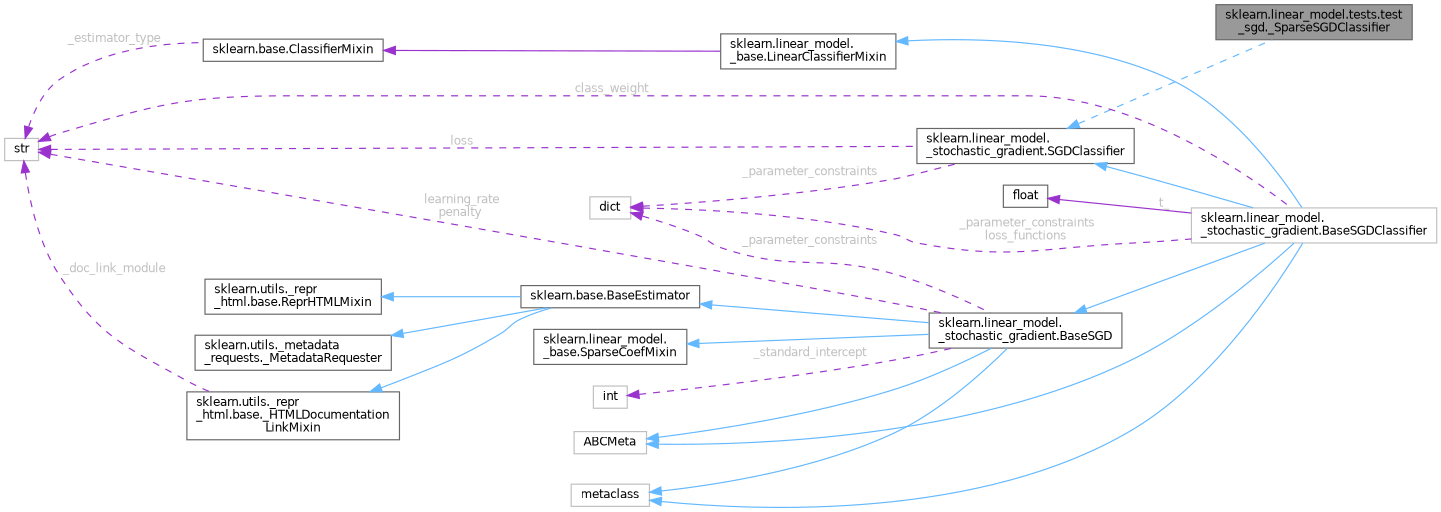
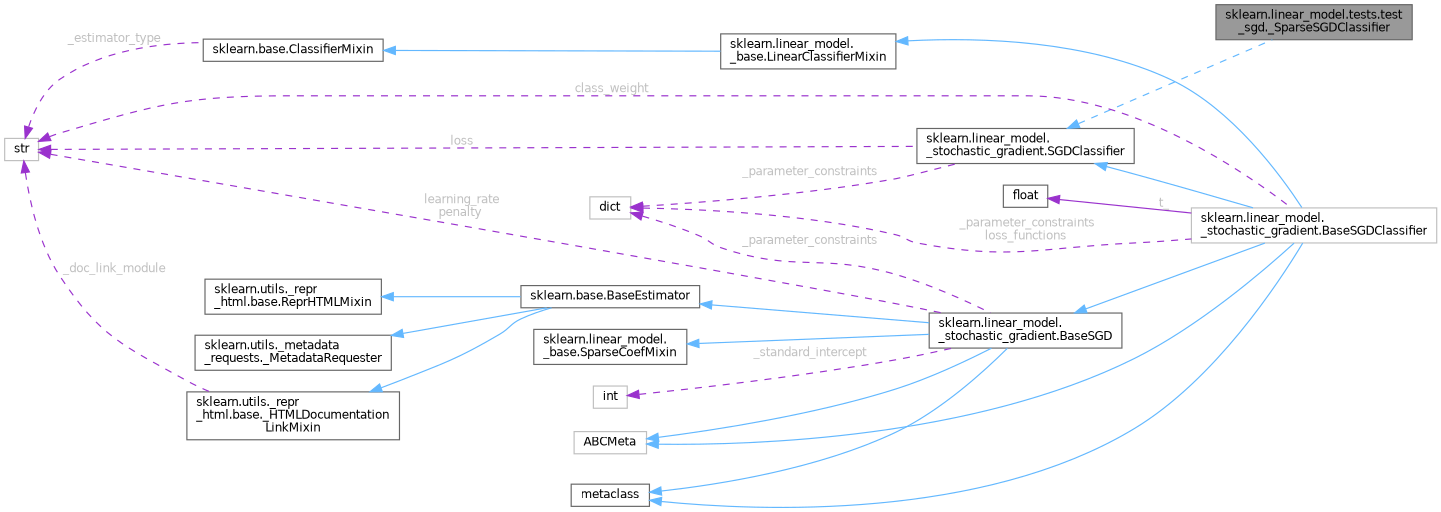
  digraph {
    rankdir=LR
    node [color=gray40 fillcolor=white fontname=Helvetica fontsize=10 shape=box style=filled]
    edge [color=steelblue1 dir=back fontname=Helvetica fontsize=10 labelfontname=Helvetica labelfontsize=10 style=solid]
    n1 [fillcolor=grey60 fontcolor=black height=0.2 label="sklearn.linear_model.tests.test\l_sgd._SparseSGDClassifier" width=0.4]
    n2 [height=0.2 label="sklearn.linear_model.\l_stochastic_gradient.SGDClassifier" width=0.4]
    n3 [color=grey75 height=0.2 label="sklearn.linear_model.\l_stochastic_gradient.BaseSGDClassifier" width=0.4]
    n4 [height=0.2 label="sklearn.linear_model.\l_base.LinearClassifierMixin" width=0.4]
    n5 [height=0.2 label="sklearn.base.ClassifierMixin" width=0.4]
    n6 [color=grey75 height=0.2 label=str width=0.4]
    n7 [height=0.2 label="sklearn.linear_model.\l_stochastic_gradient.BaseSGD" width=0.4]
    n8 [height=0.2 label="sklearn.utils._repr\l_html.base._HTMLDocumentation\lLinkMixin" width=0.4]
    n9 [height=0.2 label="sklearn.base.BaseEstimator" width=0.4]
    n10 [height=0.2 label="sklearn.linear_model.\l_base.SparseCoefMixin" width=0.4]
    n11 [height=0.2 label="sklearn.utils._repr\l_html.base.ReprHTMLMixin" width=0.4]
    n12 [height=0.2 label="sklearn.utils._metadata\l_requests._MetadataRequester" width=0.4]
-   n13 [color=grey75 height=0.2 label=metaclass width=0.4]
+   n13 [height=0.2 label=metaclass width=0.4]
    n14 [color=grey75 height=0.2 label=ABCMeta width=0.4]
    n15 [color=grey75 height=0.2 label=dict width=0.4]
    n16 [color=grey75 height=0.2 label=int width=0.4]
    n17 [height=0.2 label=float width=0.4]
    n2 -> n1 [style=dashed]
    n2 -> n3
    n4 -> n3
-   n5 -> n4 [color=darkorchid3]
+   n5 -> n4
    n6 -> n2 [color=darkorchid3 fontcolor=grey label=" loss" style=dashed]
    n6 -> n3 [color=darkorchid3 fontcolor=grey label=" class_weight" style=dashed]
    n6 -> n5 [color=darkorchid3 fontcolor=grey label=" _estimator_type" style=dashed]
    n6 -> n7 [color=darkorchid3 fontcolor=grey label=" learning_rate\npenalty" style=dashed]
    n6 -> n8 [color=darkorchid3 fontcolor=grey label=" _doc_link_module" style=dashed]
    n7 -> n3
    n8 -> n9
    n9 -> n7
    n10 -> n7
    n11 -> n9
    n12 -> n9
    n13 -> n3
    n13 -> n7
    n14 -> n3
    n14 -> n7
    n15 -> n2 [color=darkorchid3 fontcolor=grey label=" _parameter_constraints" style=dashed]
    n15 -> n3 [color=darkorchid3 fontcolor=grey label=" _parameter_constraints\nloss_functions" style=dashed]
    n15 -> n7 [color=darkorchid3 fontcolor=grey label=" _parameter_constraints" style=dashed]
    n16 -> n7 [color=darkorchid3 fontcolor=grey label=" _standard_intercept" style=dashed]
    n17 -> n3 [color=darkorchid3 fontcolor=grey label=" t_"]
  }
